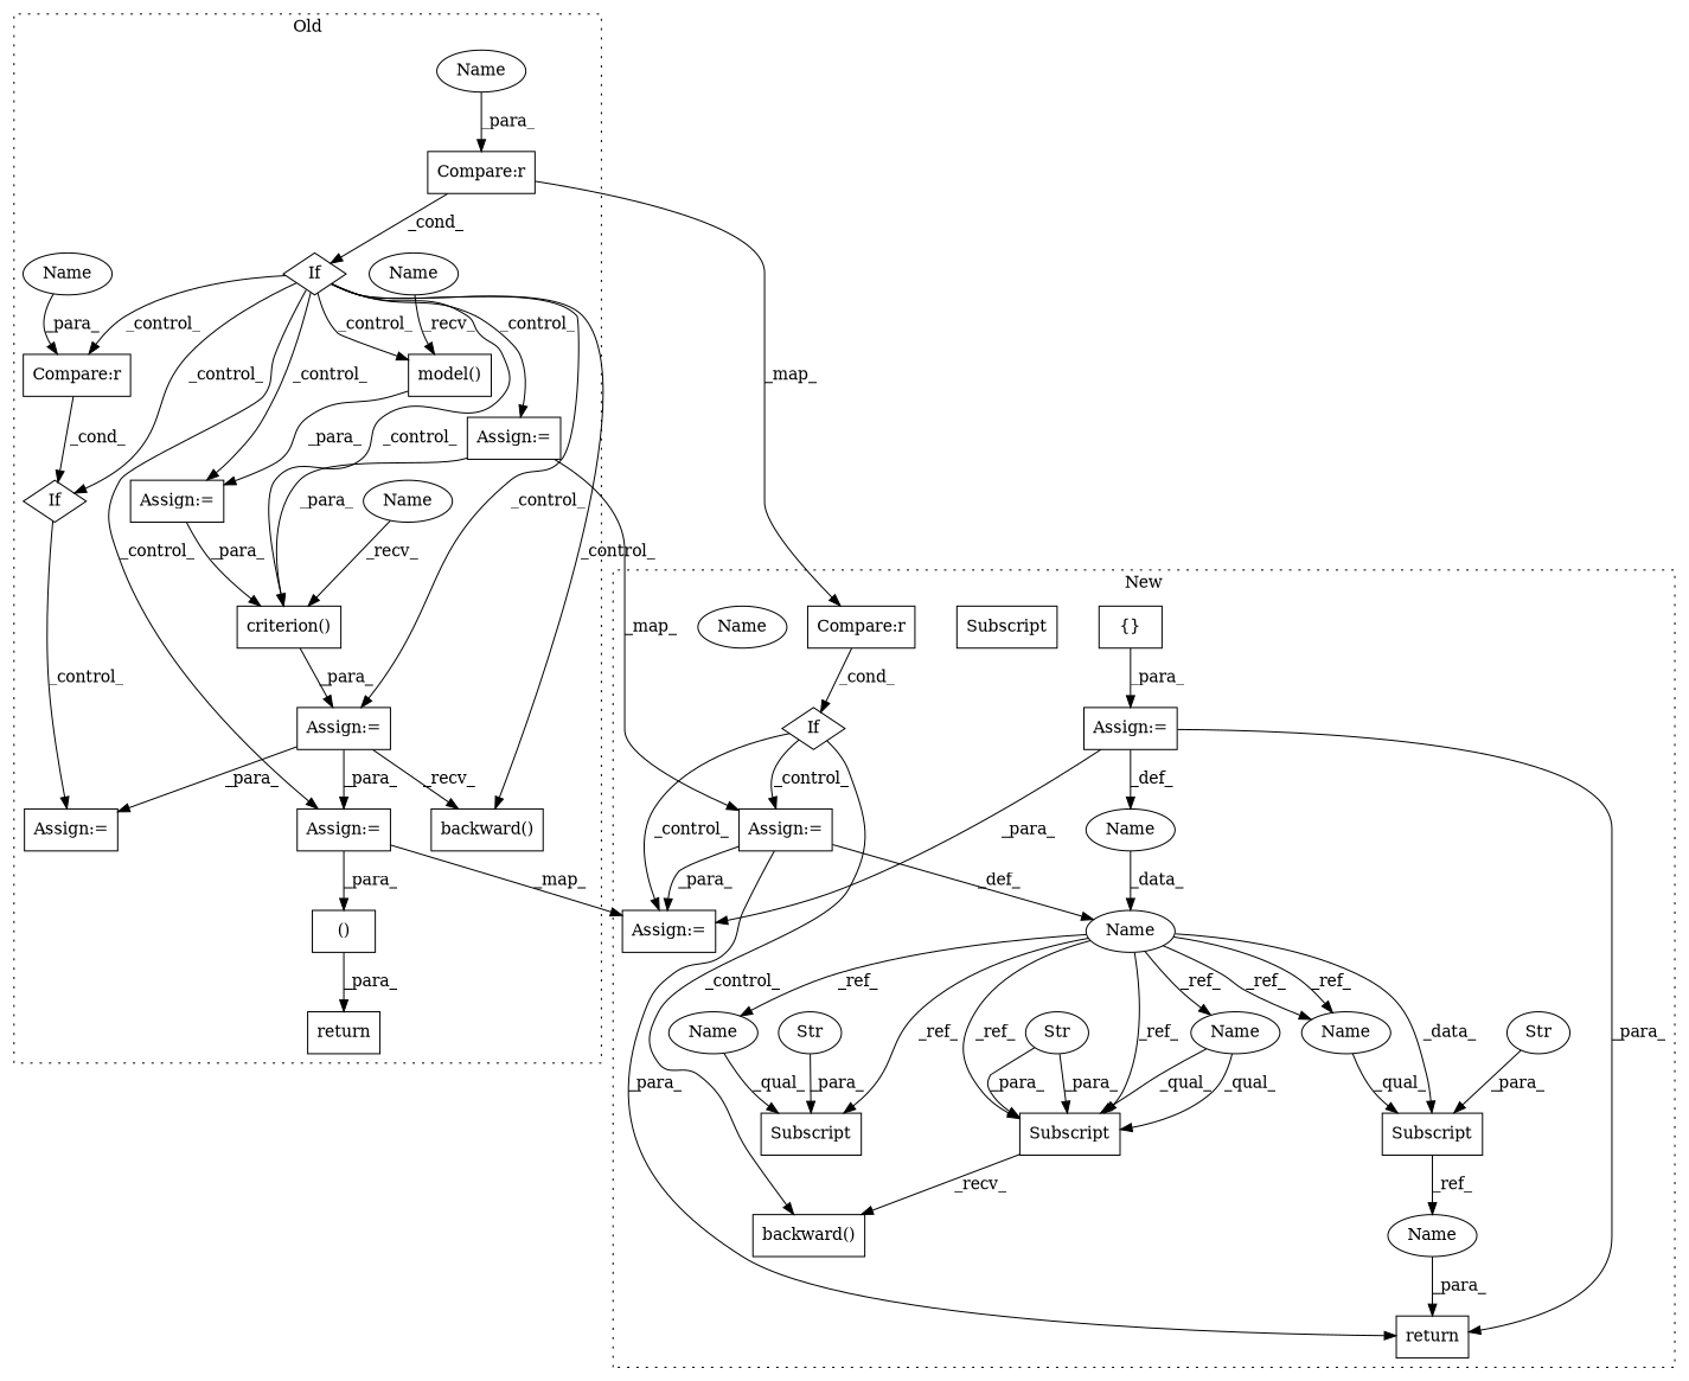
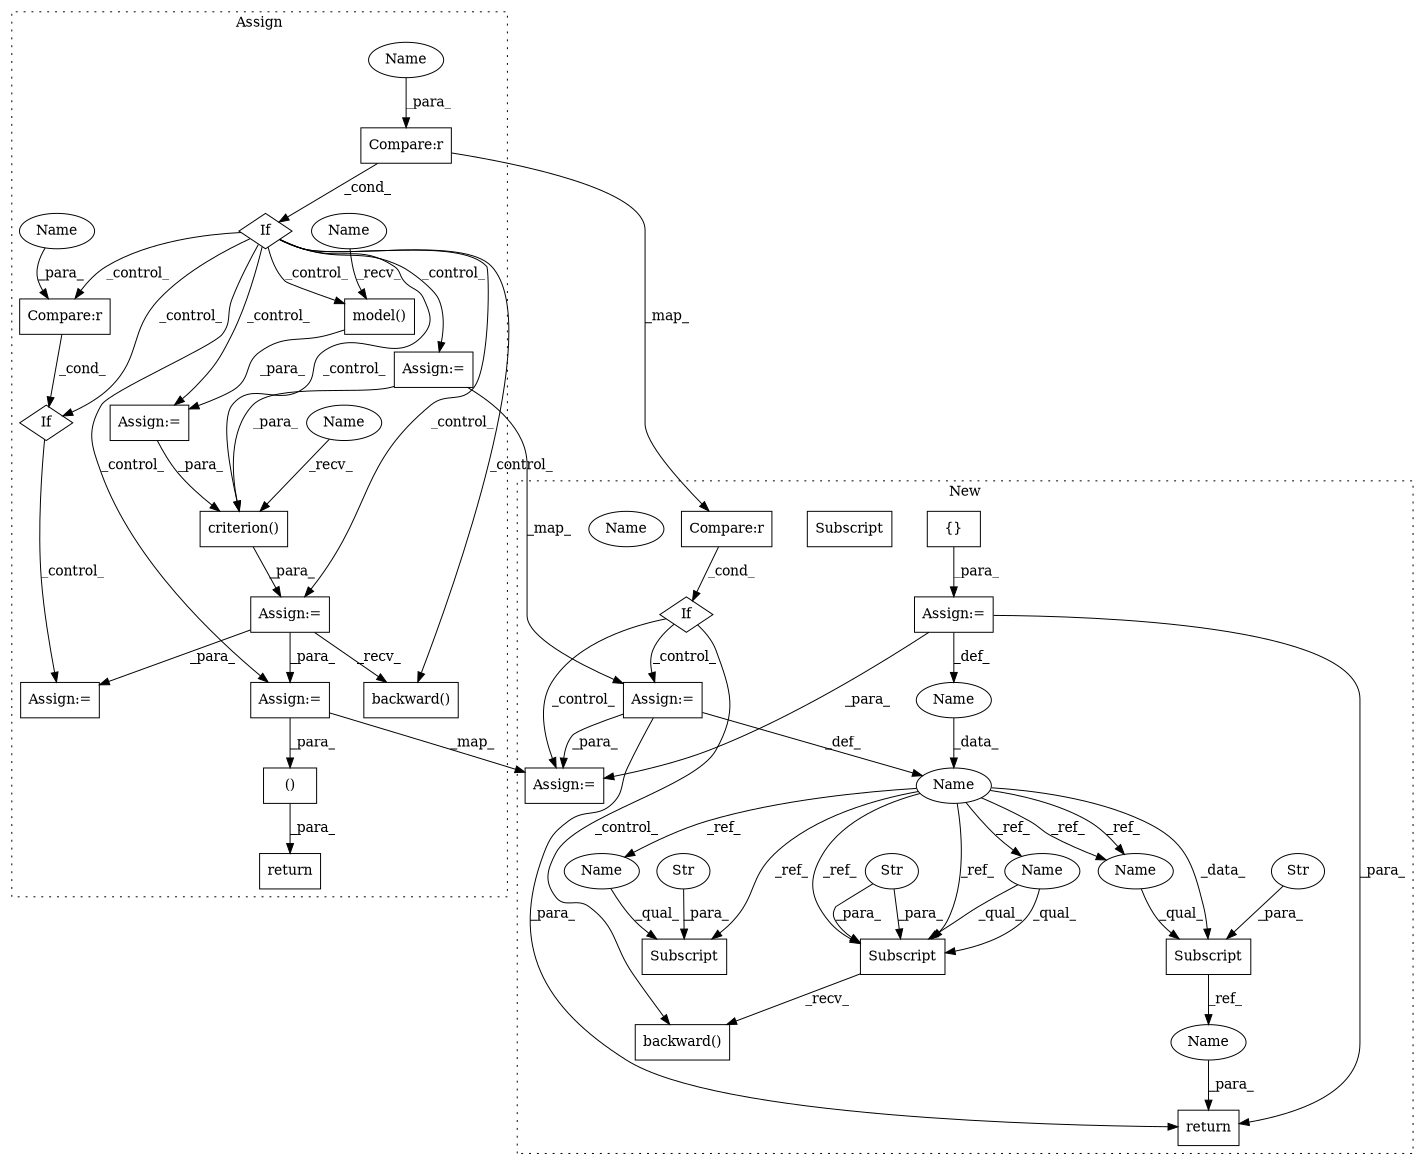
  digraph {
    node [a=87 l=3 s=6317 shape=box]
    n1 [a=75 l=16 label="backward()" s=6505]
    n2 [a=68 label="Assign:=" s=6374]
    n3 [a=68 label="Assign:=" s=6314]
    n4 [a=96 label=If s=6187 shape=diamond]
    n5 [a=54 l=11 label="()" s=6967]
    n6 [a=96 label=If s=6430 shape=diamond]
    n7 [a=40 l=22 label="Compare:r" s=6433]
    n8 [a=40 l=24 label="Compare:r" s=6190]
    n9 [a=75 l="15,1" label="criterion()" s="6377,6416"]
    n10 [a=75 l=39 label="model()"]
    n11 [a=68 l=4 label="Assign:=" s=6478]
    n12 [a=93 l=7 label=return s=6956]
    n13 [a=68 label="Assign:=" s=6538]
    n14 [a=68 label="Assign:=" s=6240]
    n15 [l=4 label=Name s=6377 shape=ellipse]
    n16 [l=4 label=Name shape=ellipse]
    n17 [l=4 label=Name s=6451 shape=ellipse]
    n18 [l=4 label=Name s=6210 shape=ellipse]
    n19 [a=95 l="2,1" label="{}" s="6236,6237"]
    n20 [a=68 label="Assign:=" s=6233]
    n21 [a=63 l="18,0" label=Subscript s="6696,0"]
    n22 [l=9 label=Name s=6224 shape=ellipse]
    n23 [a=66 l=7 label=Str s=6706 shape=ellipse]
    n24 [a=75 l=28 label="backward()" s=6365]
    n25 [a=96 label=If s=6247 shape=diamond]
    n26 [a=63 l="17,0" label=Subscript s="6365,0"]
    n27 [a=66 l=6 label=Str s=6375 shape=ellipse]
    n28 [a=40 l=24 label="Compare:r" s=6250]
    n29 [l=9 label=Name s=6288 shape=ellipse]
    n30 [a=63 l="17,0" label=Subscript s="6413,0"]
    n31 [a=66 l=6 label=Str s=6423 shape=ellipse]
    n32 [a=93 l=7 label=return s=6849]
    n33 [a=68 label="Assign:=" s=6410]
    n34 [a=68 label="Assign:=" s=6297]
    n35 [l=9 label=Name s=6365 shape=ellipse]
    n36 [l=9 label=Name s=6696 shape=ellipse]
    n37 [l=9 label=Name s=6413 shape=ellipse]
    n38 [a=63 l="17,0" label=Subscript s="6365,0"]
    n39 [l=9 label=Name s=6856 shape=ellipse]
    n40 [l=9 label=Name s=6696 shape=ellipse]
    subgraph cluster_1 {
-     label=Old
+     label=Assign
      style=dotted
      n1
      n2
      n3
      n4
      n5
      n6
      n7
      n8
      n9
      n10
      n11
      n12
      n13
      n14
      n15
      n16
      n17
      n18
    }
    subgraph cluster_2 {
      label=New
      style=dotted
      n19
      n20
      n21
      n22
      n23
      n24
      n25
      n26
      n27
      n28
      n29
      n30
      n31
      n32
      n33
      n34
      n35
      n36
      n37
      n38
      n39
      n40
    }
    n2 -> n1 [label=_recv_]
    n2 -> n11 [label=_para_]
    n2 -> n13 [label=_para_]
    n3 -> n9 [label=_para_]
    n4 -> n1 [label=_control_]
    n4 -> n2 [label=_control_]
    n4 -> n3 [label=_control_]
    n4 -> n6 [label=_control_]
    n4 -> n7 [label=_control_]
    n4 -> n9 [label=_control_]
    n4 -> n10 [label=_control_]
    n4 -> n13 [label=_control_]
    n4 -> n14 [label=_control_]
    n5 -> n12 [label=_para_]
    n6 -> n11 [label=_control_]
    n7 -> n6 [label=_cond_]
    n8 -> n4 [label=_cond_]
    n8 -> n28 [label=_map_]
    n9 -> n2 [label=_para_]
    n10 -> n3 [label=_para_]
    n13 -> n5 [label=_para_]
    n13 -> n33 [label=_map_]
    n14 -> n9 [label=_para_]
    n14 -> n34 [label=_map_]
    n15 -> n9 [label=_recv_]
    n16 -> n10 [label=_recv_]
    n17 -> n7 [label=_para_]
    n18 -> n8 [label=_para_]
    n19 -> n20 [label=_para_]
    n20 -> n22 [label=_def_]
    n20 -> n32 [label=_para_]
    n20 -> n33 [label=_para_]
    n21 -> n39 [label=_ref_]
    n22 -> n29 [label=_data_]
    n23 -> n21 [label=_para_]
    n25 -> n24 [label=_control_]
    n25 -> n33 [label=_control_]
    n25 -> n34 [label=_control_]
    n27 -> n38 [label=_para_]
    n27 -> n38 [label=_para_]
    n28 -> n25 [label=_cond_]
    n29 -> n21 [label=_data_]
    n29 -> n30 [label=_ref_]
    n29 -> n35 [label=_ref_]
    n29 -> n37 [label=_ref_]
    n29 -> n38 [label=_ref_]
    n29 -> n38 [label=_ref_]
    n29 -> n40 [label=_ref_]
    n29 -> n40 [label=_ref_]
    n31 -> n30 [label=_para_]
    n34 -> n29 [label=_def_]
    n34 -> n32 [label=_para_]
    n34 -> n33 [label=_para_]
    n35 -> n38 [label=_qual_]
    n35 -> n38 [label=_qual_]
    n37 -> n30 [label=_qual_]
    n38 -> n24 [label=_recv_]
    n39 -> n32 [label=_para_]
    n40 -> n21 [label=_qual_]
  }
